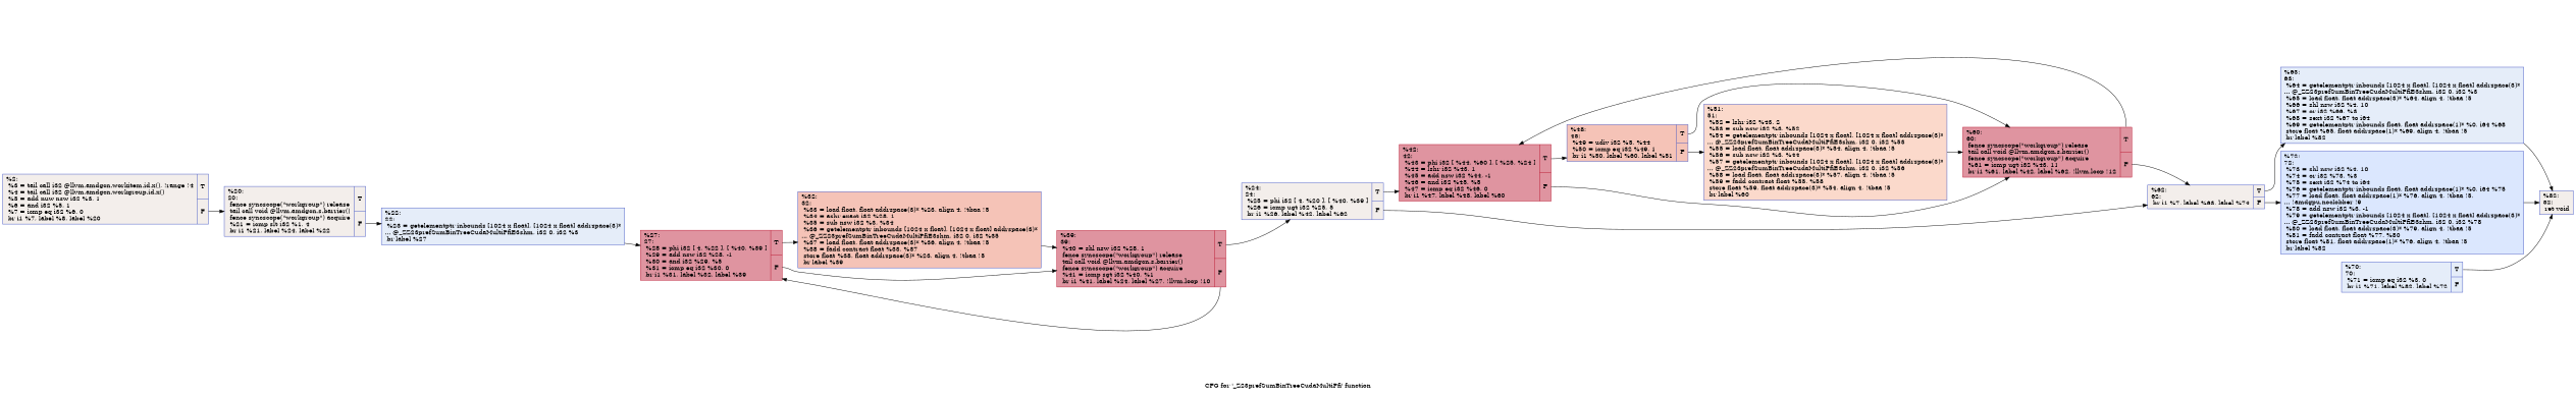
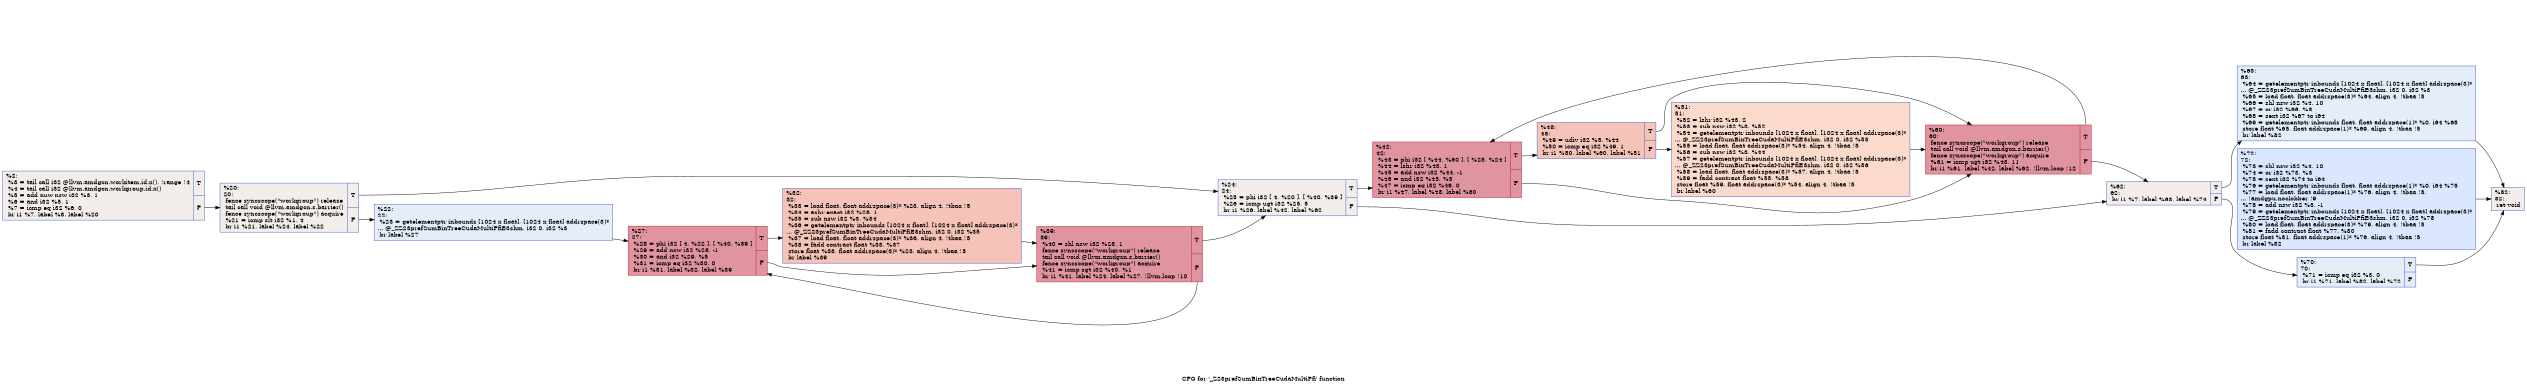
  digraph {
    label="CFG for '_Z23prefSumBinTreeCudaMultiPfi' function"
    rankdir=LR
    node [color="#3d50c3ff" fillcolor="#e5d8d170" shape=record style=filled]
    edge [tailport=s0]
    n1 [label="{%2:\l  %3 = tail call i32 @llvm.amdgcn.workitem.id.x(), !range !4\l  %4 = tail call i32 @llvm.amdgcn.workgroup.id.x()\l  %5 = add nuw nsw i32 %3, 1\l  %6 = and i32 %5, 1\l  %7 = icmp eq i32 %6, 0\l  br i1 %7, label %8, label %20\l|{<s0>T|<s1>F}}"]
    n2 [label="{%20:\l20:                                               \l  fence syncscope(\"workgroup\") release\l  tail call void @llvm.amdgcn.s.barrier()\l  fence syncscope(\"workgroup\") acquire\l  %21 = icmp slt i32 %1, 4\l  br i1 %21, label %24, label %22\l|{<s0>T|<s1>F}}"]
    n3 [label="{%24:\l24:                                               \l  %25 = phi i32 [ 4, %20 ], [ %40, %39 ]\l  %26 = icmp ugt i32 %25, 5\l  br i1 %26, label %42, label %62\l|{<s0>T|<s1>F}}"]
    n4 [fillcolor="#c5d6f270" label="{%22:\l22:                                               \l  %23 = getelementptr inbounds [1024 x float], [1024 x float] addrspace(3)*\l... @_ZZ23prefSumBinTreeCudaMultiPfiE3shm, i32 0, i32 %3\l  br label %27\l}"]
    n5 [color="#b70d28ff" fillcolor="#b70d2870" label="{%42:\l42:                                               \l  %43 = phi i32 [ %44, %60 ], [ %25, %24 ]\l  %44 = lshr i32 %43, 1\l  %45 = add nsw i32 %44, -1\l  %46 = and i32 %45, %5\l  %47 = icmp eq i32 %46, 0\l  br i1 %47, label %48, label %60\l|{<s0>T|<s1>F}}"]
    n6 [label="{%62:\l62:                                               \l  br i1 %7, label %63, label %74\l|{<s0>T|<s1>F}}"]
    n7 [color="#b70d28ff" fillcolor="#b70d2870" label="{%27:\l27:                                               \l  %28 = phi i32 [ 4, %22 ], [ %40, %39 ]\l  %29 = add nsw i32 %28, -1\l  %30 = and i32 %29, %5\l  %31 = icmp eq i32 %30, 0\l  br i1 %31, label %32, label %39\l|{<s0>T|<s1>F}}"]
    n8 [fillcolor="#e8765c70" label="{%48:\l48:                                               \l  %49 = udiv i32 %5, %44\l  %50 = icmp eq i32 %49, 1\l  br i1 %50, label %60, label %51\l|{<s0>T|<s1>F}}"]
    n9 [color="#b70d28ff" fillcolor="#b70d2870" label="{%60:\l60:                                               \l  fence syncscope(\"workgroup\") release\l  tail call void @llvm.amdgcn.s.barrier()\l  fence syncscope(\"workgroup\") acquire\l  %61 = icmp ugt i32 %43, 11\l  br i1 %61, label %42, label %62, !llvm.loop !12\l|{<s0>T|<s1>F}}"]
    n10 [fillcolor="#c5d6f270" label="{%63:\l63:                                               \l  %64 = getelementptr inbounds [1024 x float], [1024 x float] addrspace(3)*\l... @_ZZ23prefSumBinTreeCudaMultiPfiE3shm, i32 0, i32 %3\l  %65 = load float, float addrspace(3)* %64, align 4, !tbaa !5\l  %66 = shl nsw i32 %4, 10\l  %67 = or i32 %66, %3\l  %68 = sext i32 %67 to i64\l  %69 = getelementptr inbounds float, float addrspace(1)* %0, i64 %68\l  store float %65, float addrspace(1)* %69, align 4, !tbaa !5\l  br label %82\l}"]
    n11 [fillcolor="#c5d6f270" label="{%70:\l70:                                               \l  %71 = icmp eq i32 %3, 0\l  br i1 %71, label %82, label %72\l|{<s0>T|<s1>F}}"]
    n12 [fillcolor="#e8765c70" label="{%32:\l32:                                               \l  %33 = load float, float addrspace(3)* %23, align 4, !tbaa !5\l  %34 = ashr exact i32 %28, 1\l  %35 = sub nsw i32 %3, %34\l  %36 = getelementptr inbounds [1024 x float], [1024 x float] addrspace(3)*\l... @_ZZ23prefSumBinTreeCudaMultiPfiE3shm, i32 0, i32 %35\l  %37 = load float, float addrspace(3)* %36, align 4, !tbaa !5\l  %38 = fadd contract float %33, %37\l  store float %38, float addrspace(3)* %23, align 4, !tbaa !5\l  br label %39\l}"]
    n13 [color="#b70d28ff" fillcolor="#b70d2870" label="{%39:\l39:                                               \l  %40 = shl nsw i32 %28, 1\l  fence syncscope(\"workgroup\") release\l  tail call void @llvm.amdgcn.s.barrier()\l  fence syncscope(\"workgroup\") acquire\l  %41 = icmp sgt i32 %40, %1\l  br i1 %41, label %24, label %27, !llvm.loop !10\l|{<s0>T|<s1>F}}"]
    n14 [fillcolor="#f7a88970" label="{%51:\l51:                                               \l  %52 = lshr i32 %43, 2\l  %53 = sub nsw i32 %3, %52\l  %54 = getelementptr inbounds [1024 x float], [1024 x float] addrspace(3)*\l... @_ZZ23prefSumBinTreeCudaMultiPfiE3shm, i32 0, i32 %53\l  %55 = load float, float addrspace(3)* %54, align 4, !tbaa !5\l  %56 = sub nsw i32 %3, %44\l  %57 = getelementptr inbounds [1024 x float], [1024 x float] addrspace(3)*\l... @_ZZ23prefSumBinTreeCudaMultiPfiE3shm, i32 0, i32 %56\l  %58 = load float, float addrspace(3)* %57, align 4, !tbaa !5\l  %59 = fadd contract float %55, %58\l  store float %59, float addrspace(3)* %54, align 4, !tbaa !5\l  br label %60\l}"]
    n15 [label="{%82:\l82:                                               \l  ret void\l}"]
    n16 [fillcolor="#aec9fc70" label="{%72:\l72:                                               \l  %73 = shl nsw i32 %4, 10\l  %74 = or i32 %73, %3\l  %75 = sext i32 %74 to i64\l  %76 = getelementptr inbounds float, float addrspace(1)* %0, i64 %75\l  %77 = load float, float addrspace(1)* %76, align 4, !tbaa !5,\l... !amdgpu.noclobber !9\l  %78 = add nsw i32 %3, -1\l  %79 = getelementptr inbounds [1024 x float], [1024 x float] addrspace(3)*\l... @_ZZ23prefSumBinTreeCudaMultiPfiE3shm, i32 0, i32 %78\l  %80 = load float, float addrspace(3)* %79, align 4, !tbaa !5\l  %81 = fadd contract float %77, %80\l  store float %81, float addrspace(1)* %76, align 4, !tbaa !5\l  br label %82\l}"]
    n1 -> n2 [tailport=s1]
+   n2 -> n3
    n2 -> n4 [tailport=s1]
    n3 -> n5
    n3 -> n6 [tailport=s1]
    n4 -> n7
    n5 -> n8
    n5 -> n9 [tailport=s1]
    n6 -> n10
-   n6 -> n16 [tailport=s1]
+   n6 -> n11 [tailport=s1]
    n7 -> n12
    n7 -> n13 [tailport=s1]
    n8 -> n9
    n8 -> n14 [tailport=s1]
    n9 -> n5
    n9 -> n6 [tailport=s1]
    n10 -> n15
    n11 -> n15
    n12 -> n13
    n13 -> n3
    n13 -> n7 [tailport=s1]
    n14 -> n9
    n16 -> n15
  }
